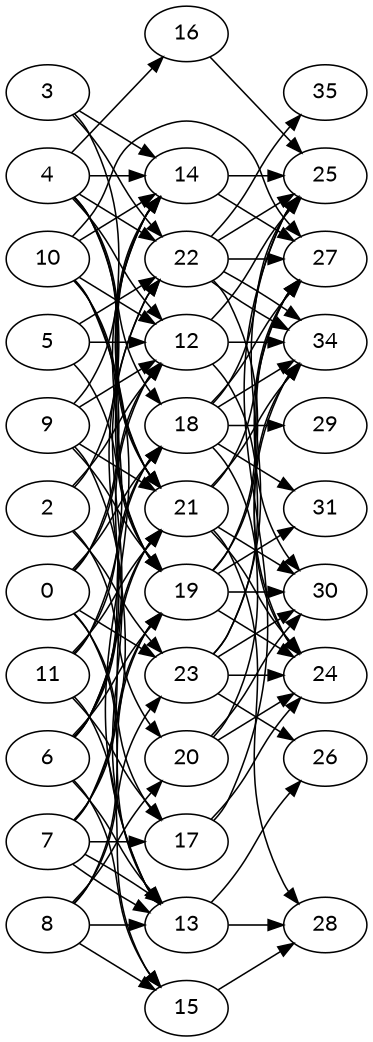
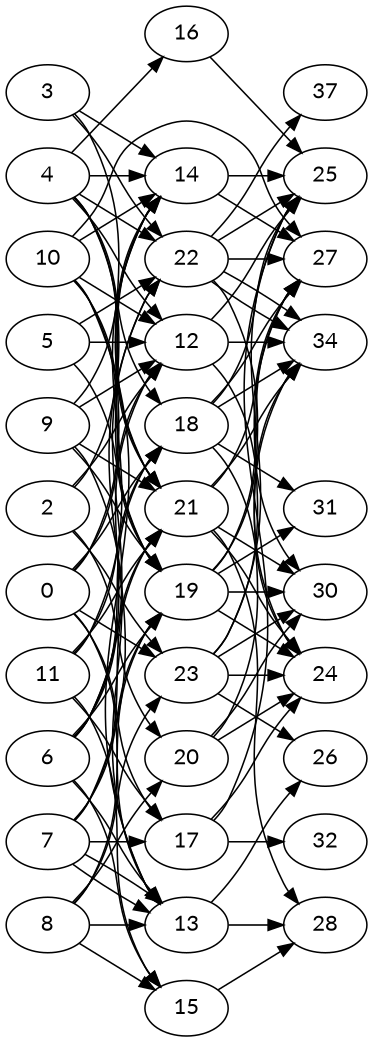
  digraph {
    fontname=Lato
    rankdir=LR
    node [alpha=0.19 fontname=Lato]
    edge [fontname=Lato]
    n1 [alpha=0.15 expect_size=46778368 label=0]
    12 [expect_size=30647296]
    13 [alpha=0.12 expect_size=47182848]
    14 [alpha=0.18 expect_size=38173696]
    17 [alpha=0.04 expect_size=45386752]
    18 [alpha=0.06 expect_size=43027456]
    23 [alpha=0.13 expect_size=29223936]
    25 [alpha=0.06 expect_size=52151296]
    30 [alpha=0.17 expect_size=18877440]
    34 [alpha=0.01 expect_size=6222848]
    26 [alpha=0.18 expect_size=33924096]
    28 [alpha=0.15 expect_size=43816960]
    27 [alpha=0.09 expect_size=34343936]
    24 [alpha=0.18 expect_size=10831872]
-   29 [alpha=0.17 expect_size=10548224]
+   32 [expect_size=41423872]
    31 [alpha=0.12 expect_size=31052800]
    2 [alpha=0.07 expect_size=25910272]
    20 [alpha=0.05 expect_size=6724608]
    3 [alpha=0.16 expect_size=34264064]
    21 [alpha=0.04 expect_size=46615552]
    22 [alpha=0.12 expect_size=30606336]
-   35 [alpha=0.03 expect_size=48031744]
+   35 [alpha=0.03 expect_size=48031744 label=37]
    4 [alpha=0.10 expect_size=16415744]
    16 [alpha=0.00 expect_size=41186304]
    19 [alpha=0.04 expect_size=39492608]
    5 [alpha=0.11 expect_size=12223488]
    6 [alpha=0.02 expect_size=16325632]
    15 [alpha=0.12 expect_size=15512576]
    7 [expect_size=47162368]
    8 [expect_size=43230208]
    9 [alpha=0.06 expect_size=40498176]
    10 [alpha=0.17 expect_size=49073152]
    11 [alpha=0.13 expect_size=41508864]
    n1 -> 12
    n1 -> 13
    n1 -> 14
    n1 -> 17
    n1 -> 18
    n1 -> 23
    12 -> 25
    12 -> 30
    12 -> 34
    13 -> 26
    13 -> 28
    14 -> 25
    14 -> 27
    17 -> 25
    17 -> 24
+   17 -> 32
    18 -> 25
    18 -> 34
    18 -> 27
    18 -> 24
-   18 -> 29
    18 -> 31
    23 -> 25
    23 -> 30
    23 -> 26
    23 -> 27
    23 -> 24
    2 -> 12
    2 -> 14
    2 -> 23
    2 -> 20
    20 -> 30
    20 -> 34
    20 -> 24
    3 -> 14
    3 -> 21
    3 -> 22
    21 -> 30
    21 -> 34
    21 -> 28
    21 -> 27
    21 -> 24
    22 -> 25
    22 -> 34
    22 -> 34
    22 -> 27
    22 -> 24
    22 -> 35
    4 -> 12
    4 -> 14
    4 -> 18
    4 -> 21
    4 -> 22
    4 -> 16
    4 -> 19
    16 -> 25
    19 -> 30
    19 -> 34
    19 -> 27
    19 -> 24
    19 -> 31
    5 -> 12
    5 -> 22
    5 -> 19
    6 -> 12
    6 -> 13
    6 -> 18
    6 -> 21
    6 -> 22
    6 -> 19
    6 -> 15
    15 -> 28
    7 -> 13
    7 -> 13
    7 -> 17
    7 -> 21
    7 -> 22
    7 -> 19
    8 -> 13
    8 -> 23
    8 -> 20
    8 -> 19
    8 -> 15
    9 -> 12
    9 -> 13
    9 -> 14
    9 -> 21
    9 -> 19
    10 -> 12
    10 -> 13
    10 -> 14
    10 -> 27
    10 -> 21
    10 -> 19
    11 -> 14
    11 -> 17
    11 -> 18
    11 -> 21
    11 -> 15
  }
